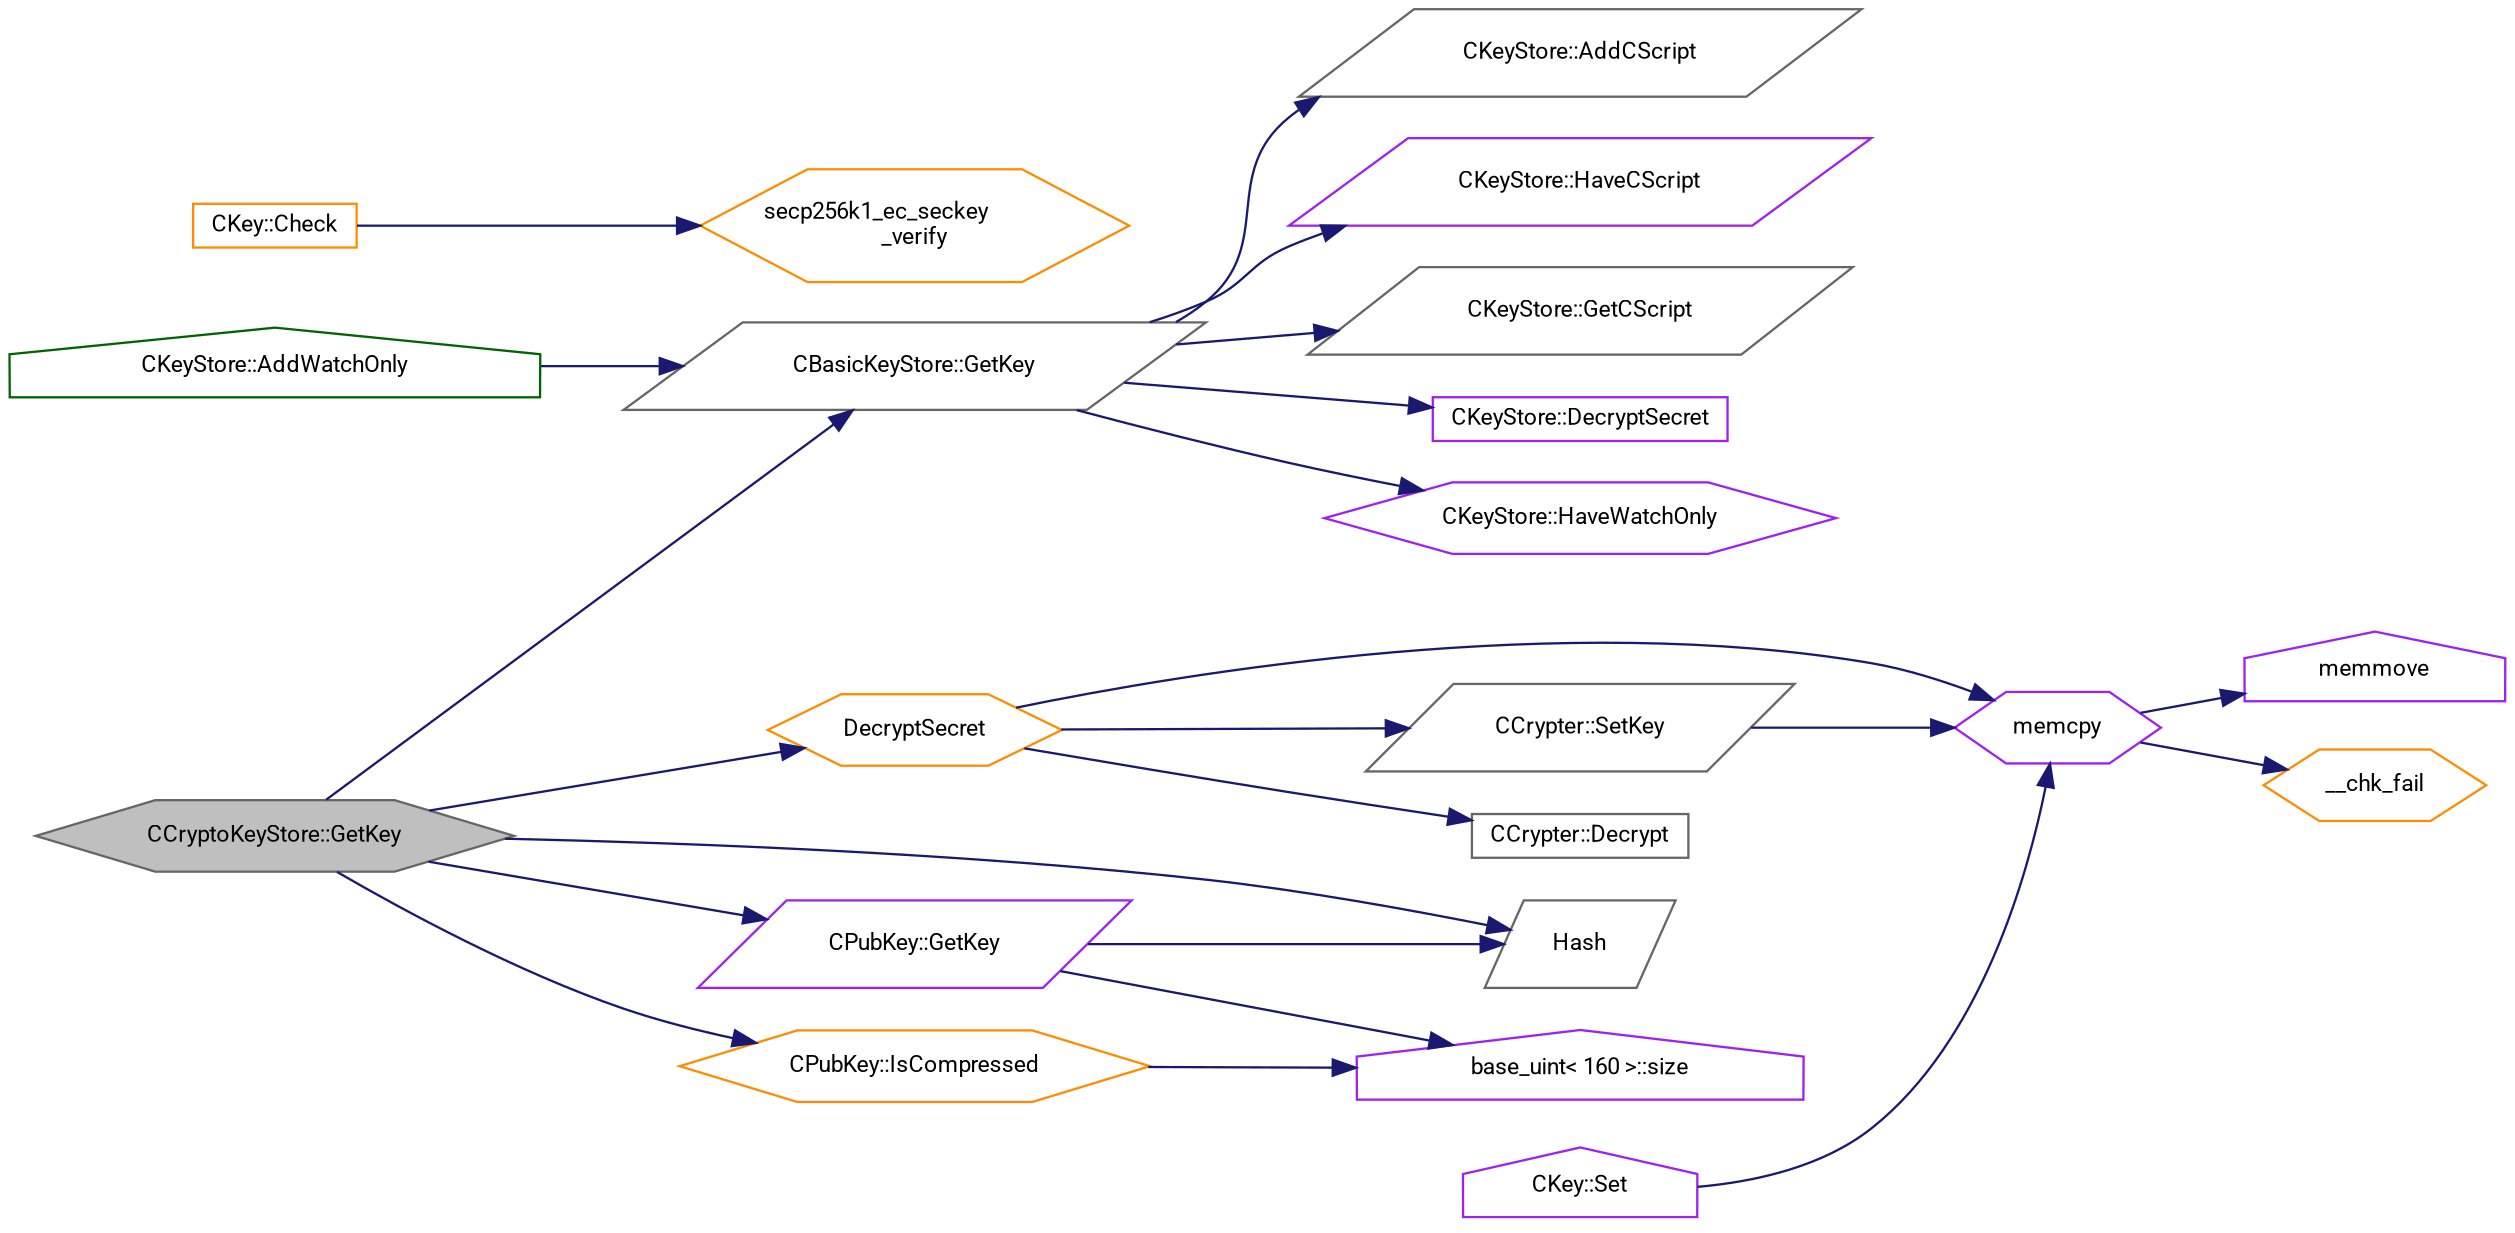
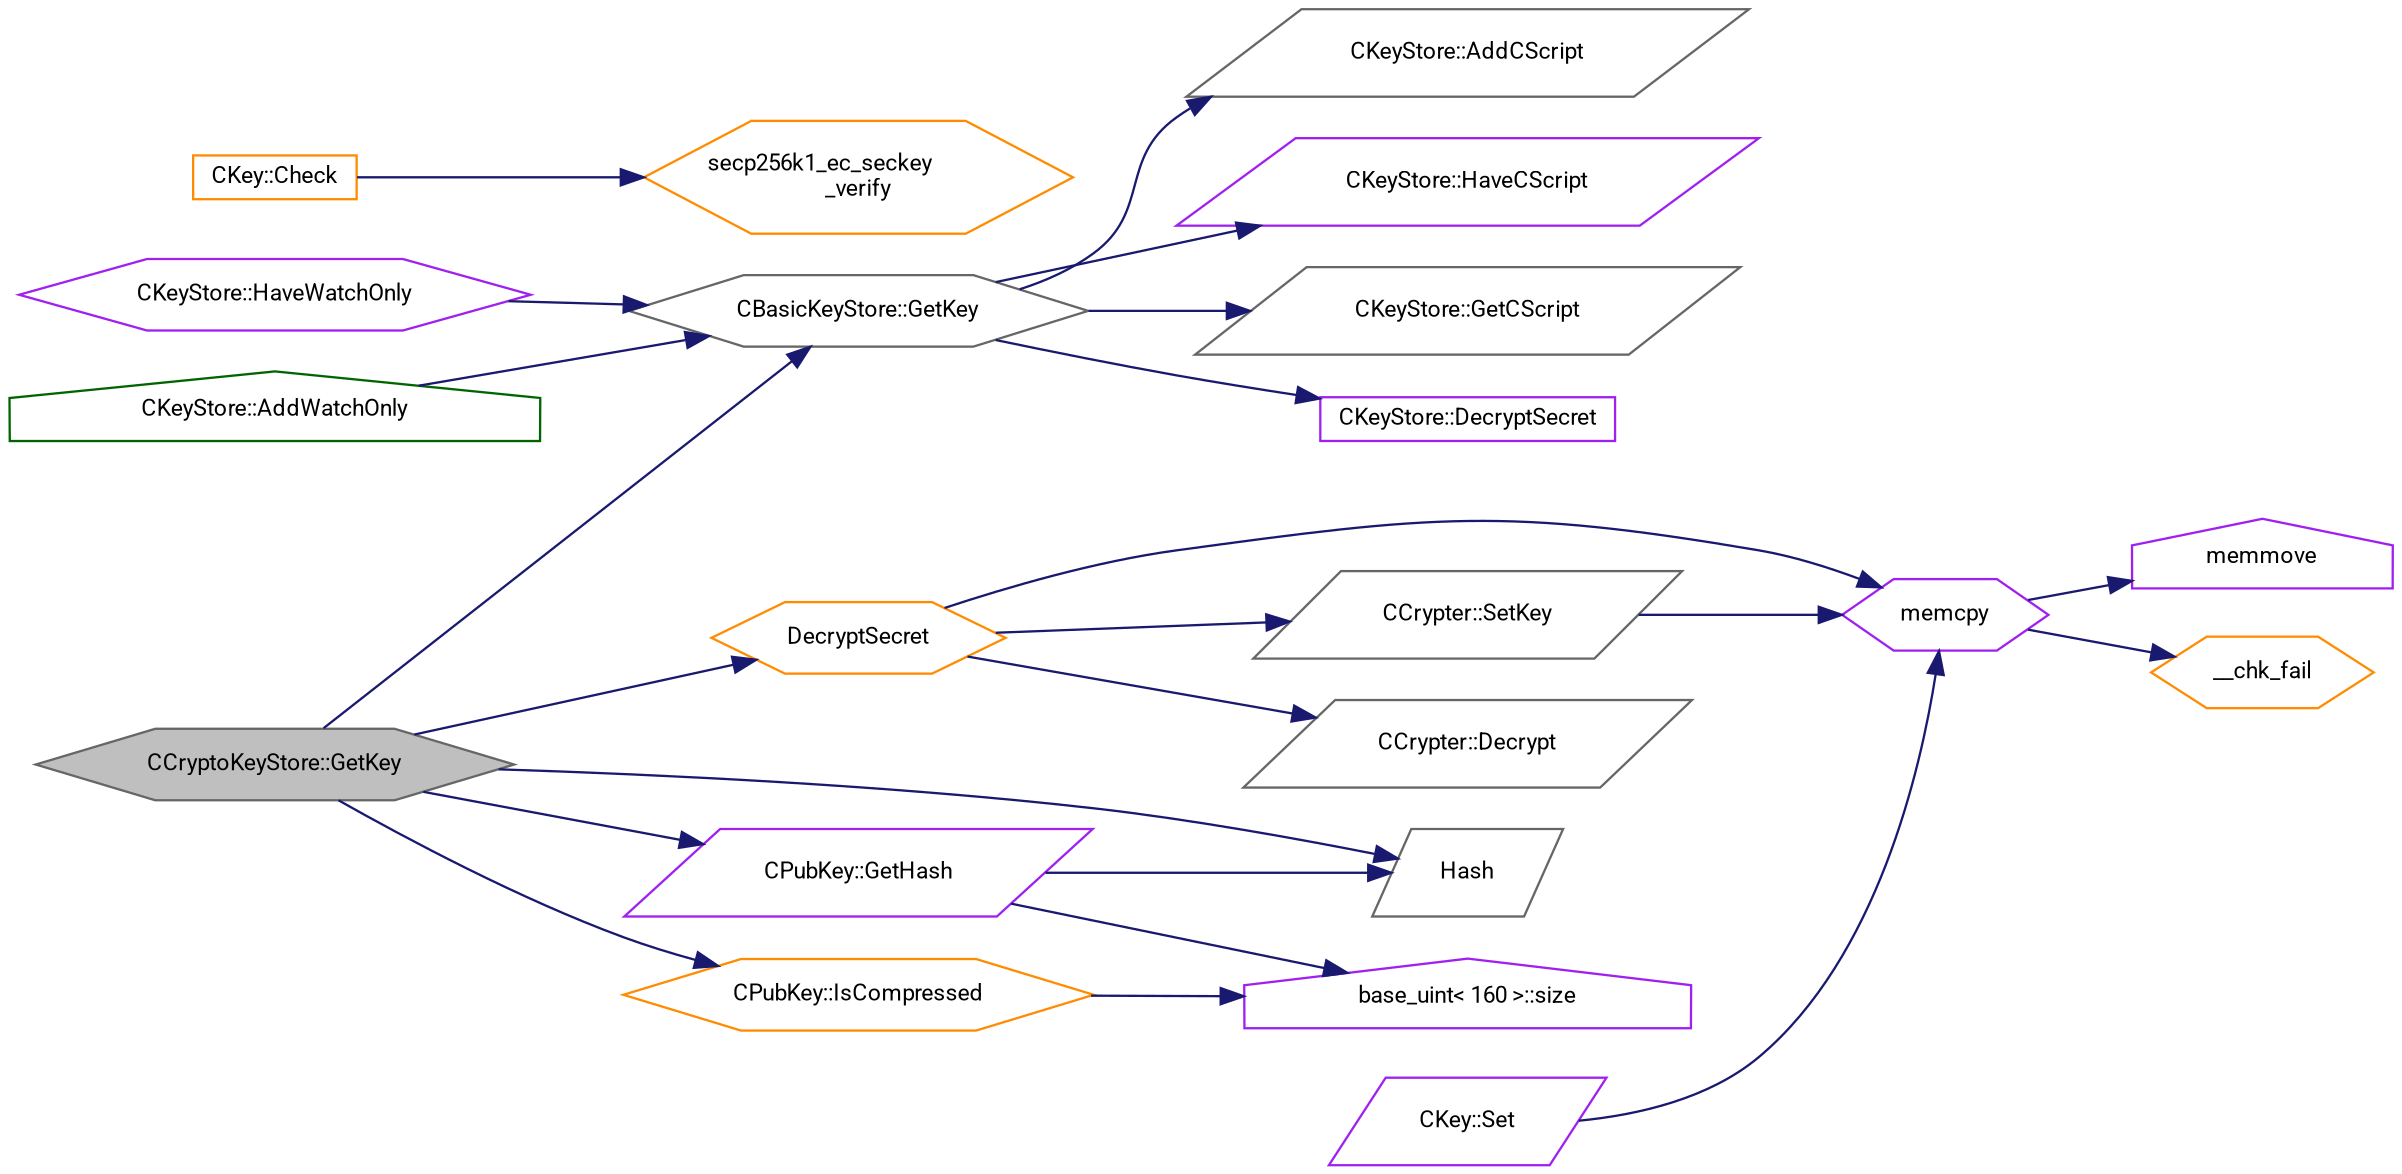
  digraph {
    fontname=Roboto
    rankdir=LR
    node [color=purple fillcolor=white fontname=Roboto fontsize=10 shape=parallelogram style=filled]
    edge [color=midnightblue fontname=Roboto fontsize=10 labelfontname=Helvetica labelfontsize=10 style=solid]
    n1 [color=gray40 fillcolor=grey75 fontcolor=black height=0.2 label="CCryptoKeyStore::GetKey" shape=hexagon width=0.4]
-   n2 [color=gray40 height=0.2 label="CBasicKeyStore::GetKey" width=0.4]
+   n2 [color=gray40 height=0.2 label="CBasicKeyStore::GetKey" shape=hexagon width=0.4]
    n3 [color=darkorange height=0.2 label=DecryptSecret shape=hexagon width=0.4]
-   n4 [height=0.2 label="CPubKey::GetKey" width=0.4]
+   n4 [height=0.2 label="CPubKey::GetHash" width=0.4]
    n5 [color=darkorange height=0.2 label="CPubKey::IsCompressed" shape=hexagon width=0.4]
    n6 [color=gray40 height=0.2 label=Hash width=0.4]
    n7 [color=gray40 height=0.2 label="CKeyStore::AddCScript" width=0.4]
    n8 [height=0.2 label="CKeyStore::HaveCScript" width=0.4]
    n9 [color=gray40 height=0.2 label="CKeyStore::GetCScript" width=0.4]
    n10 [height=0.2 label="CKeyStore::DecryptSecret" shape=box width=0.4]
    n11 [height=0.2 label="CKeyStore::HaveWatchOnly" shape=hexagon width=0.4]
    n12 [height=0.2 label=memcpy shape=hexagon width=0.4]
    n13 [color=gray40 height=0.2 label="CCrypter::SetKey" width=0.4]
-   n14 [color=gray40 height=0.2 label="CCrypter::Decrypt" shape=box width=0.4]
+   n14 [color=gray40 height=0.2 label="CCrypter::Decrypt" width=0.4]
    n15 [height=0.2 label="base_uint\< 160 \>::size" shape=house width=0.4]
-   n16 [height=0.2 label="CKey::Set" shape=house width=0.4]
+   n16 [height=0.2 label="CKey::Set" width=0.4]
    n17 [color=darkgreen height=0.2 label="CKeyStore::AddWatchOnly" shape=house width=0.4]
    n18 [height=0.2 label=memmove shape=house width=0.4]
    n19 [color=darkorange height=0.2 label=__chk_fail shape=hexagon width=0.4]
    n20 [color=darkorange height=0.2 label="CKey::Check" shape=box width=0.4]
    n21 [color=darkorange height=0.2 label="secp256k1_ec_seckey\l_verify" shape=hexagon width=0.4]
    n1 -> n2
    n1 -> n3
    n1 -> n4
    n1 -> n5
    n1 -> n6
    n2 -> n7
    n2 -> n8
    n2 -> n9
    n2 -> n10
-   n2 -> n11
+   n11 -> n2
    n3 -> n12
    n3 -> n13
    n3 -> n14
    n4 -> n6
    n4 -> n15
    n5 -> n15
    n12 -> n18
    n12 -> n19
    n13 -> n12
    n16 -> n12
    n17 -> n2
    n20 -> n21
  }
